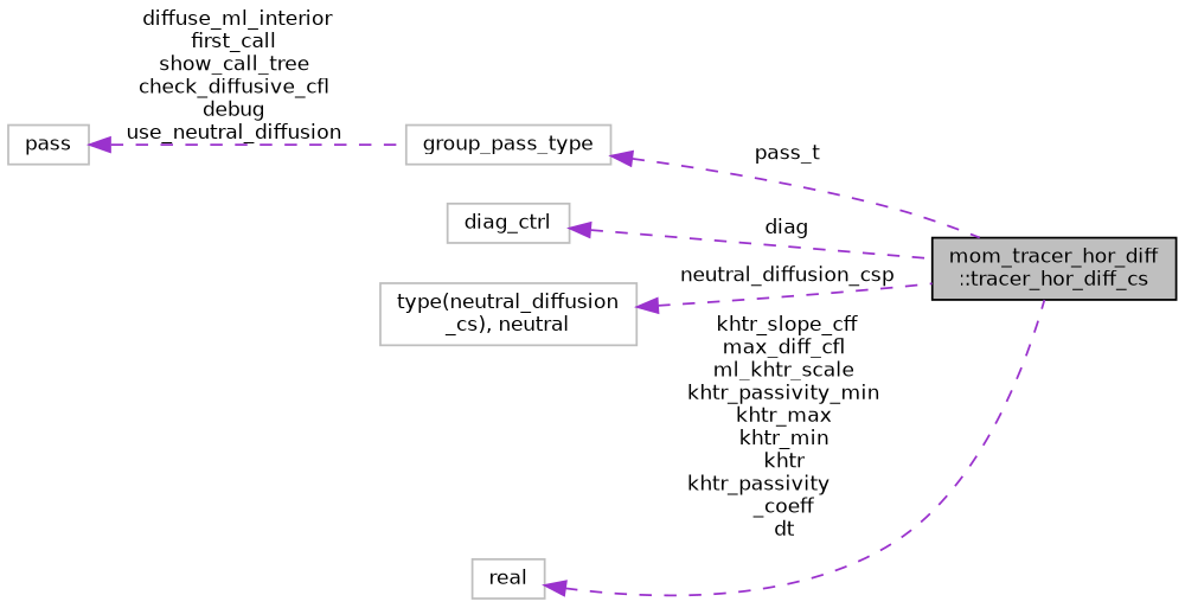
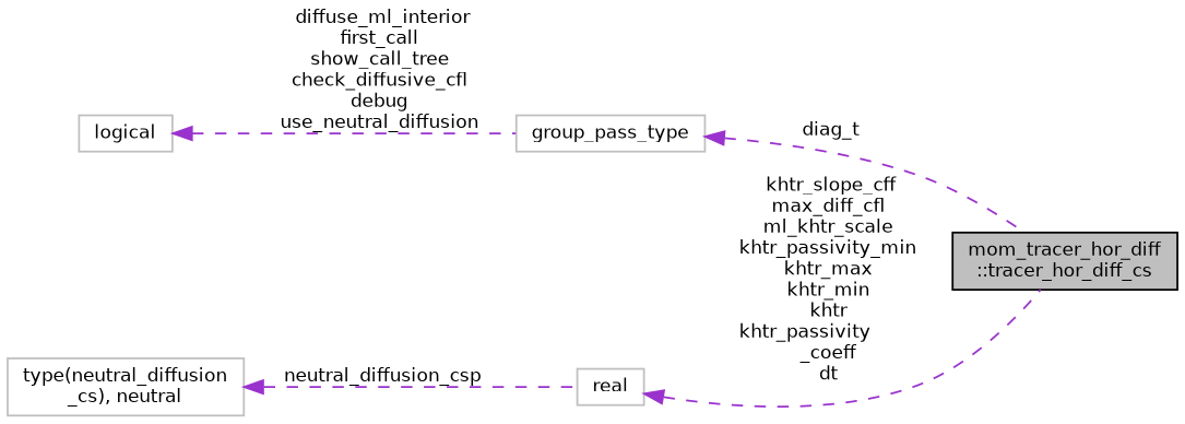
  digraph {
    rankdir=LR
    node [color=grey75 fillcolor=white fontname=Helvetica fontsize=10 shape=record style=filled]
    edge [color=darkorchid3 dir=back fontname=Helvetica fontsize=10 labelfontname=Helvetica labelfontsize=10 style=dashed]
    n1 [color=black fillcolor=grey75 fontcolor=black height=0.2 label="mom_tracer_hor_diff\l::tracer_hor_diff_cs" width=0.4]
-   n2 [height=0.2 label=pass width=0.4]
+   n2 [height=0.2 label=logical width=0.4]
    n3 [height=0.2 label=group_pass_type width=0.4]
-   n4 [height=0.2 label=diag_ctrl width=0.4]
    n5 [height=0.2 label="type(neutral_diffusion\l_cs), neutral" width=0.4]
    n6 [height=0.2 label=real width=0.4]
    n2 -> n3 [label=" diffuse_ml_interior\nfirst_call\nshow_call_tree\ncheck_diffusive_cfl\ndebug\nuse_neutral_diffusion"]
-   n3 -> n1 [label=" pass_t"]
-   n4 -> n1 [label=" diag"]
-   n5 -> n1 [label=" neutral_diffusion_csp"]
+   n3 -> n1 [label=" diag_t"]
+   n5 -> n6 [label=" neutral_diffusion_csp"]
    n6 -> n1 [label=" khtr_slope_cff\nmax_diff_cfl\nml_khtr_scale\nkhtr_passivity_min\nkhtr_max\nkhtr_min\nkhtr\nkhtr_passivity\l_coeff\ndt"]
  }
